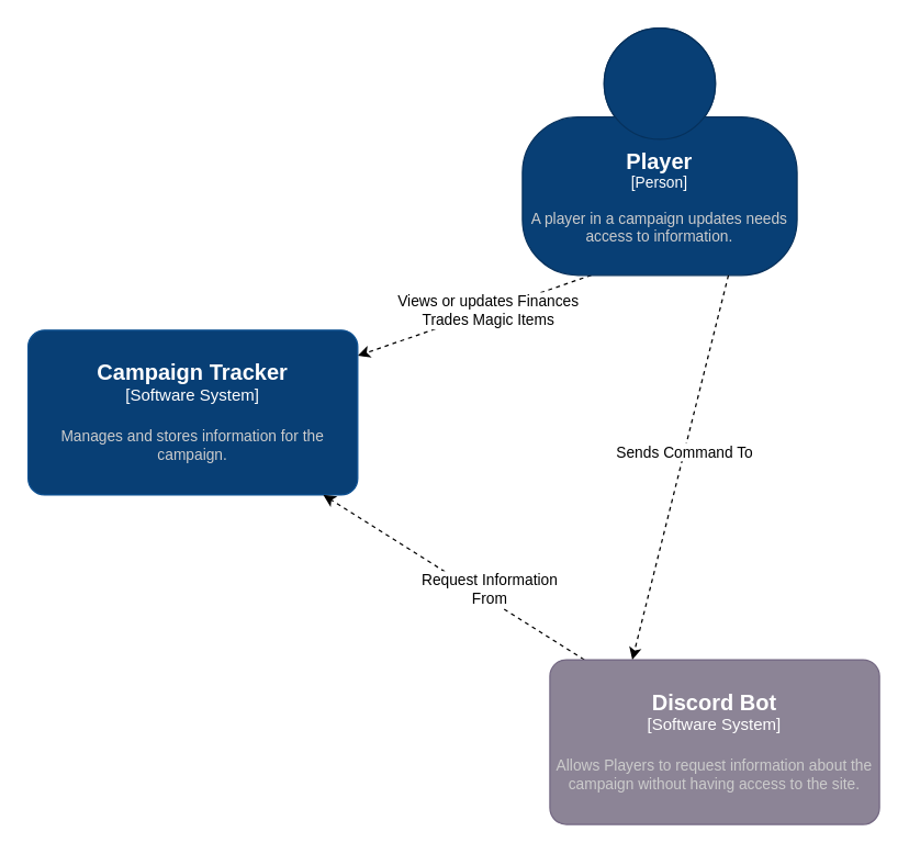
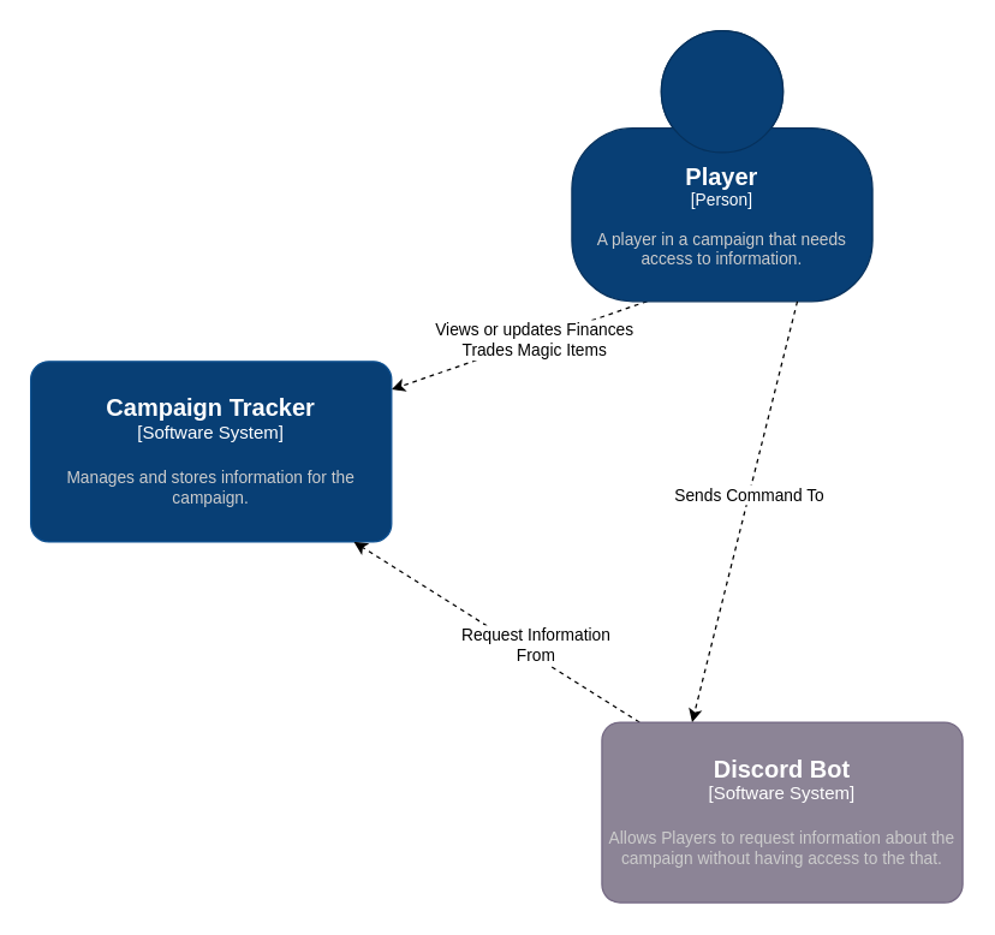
  <mxCell id="0" />
  <mxCell id="1" parent="0" />
  <mxCell id="2" style="rounded=0;orthogonalLoop=1;jettySize=auto;html=1;exitX=0.25;exitY=1;exitDx=0;exitDy=0;exitPerimeter=0;dashed=1;" edge="1" parent="1" source="4" target="5"><mxGeometry relative="1" as="geometry" /></mxCell>
  <mxCell id="3" value="Views or updates Finances&lt;br&gt;Trades Magic Items" style="edgeLabel;html=1;align=center;verticalAlign=middle;resizable=0;points=[];" vertex="1" connectable="0" parent="2"><mxGeometry x="-0.107" y="-1" relative="1" as="geometry"><mxPoint as="offset" /></mxGeometry></mxCell>
- <mxCell id="4" value="&lt;font style=&quot;font-size: 16px&quot;&gt;&lt;b&gt;Player&lt;/b&gt;&lt;/font&gt;&lt;div&gt;[Person]&lt;/div&gt;&lt;br&gt;&lt;div&gt;&lt;font style=&quot;font-size: 11px&quot;&gt;&lt;font color=&quot;#cccccc&quot;&gt;A player in a campaign updates needs access to information.&lt;/font&gt;&lt;/div&gt;" style="html=1;fontSize=11;dashed=0;whiteSpace=wrap;fillColor=#083F75;strokeColor=#06315C;fontColor=#ffffff;shape=mxgraph.c4.person2;align=center;metaEdit=1;points=[[0.5,0,0],[1,0.5,0],[1,0.75,0],[0.75,1,0],[0.5,1,0],[0.25,1,0],[0,0.75,0],[0,0.5,0]];resizable=0;direction=east;" vertex="1" parent="1"><mxGeometry x="380" y="20" width="200" height="180" as="geometry" /></mxCell>
+ <mxCell id="4" value="&lt;font style=&quot;font-size: 16px&quot;&gt;&lt;b&gt;Player&lt;/b&gt;&lt;/font&gt;&lt;div&gt;[Person]&lt;/div&gt;&lt;br&gt;&lt;div&gt;&lt;font style=&quot;font-size: 11px&quot;&gt;&lt;font color=&quot;#cccccc&quot;&gt;A player in a campaign that needs access to information.&lt;/font&gt;&lt;/div&gt;" style="html=1;fontSize=11;dashed=0;whiteSpace=wrap;fillColor=#083F75;strokeColor=#06315C;fontColor=#ffffff;shape=mxgraph.c4.person2;align=center;metaEdit=1;points=[[0.5,0,0],[1,0.5,0],[1,0.75,0],[0.75,1,0],[0.5,1,0],[0.25,1,0],[0,0.75,0],[0,0.5,0]];resizable=0;direction=east;" vertex="1" parent="1"><mxGeometry x="380" y="20" width="200" height="180" as="geometry" /></mxCell>
  <mxCell id="5" value="&lt;font style=&quot;font-size: 16px&quot;&gt;&lt;b&gt;Campaign Tracker&lt;/b&gt;&lt;/font&gt;&lt;div&gt;[Software System]&lt;/div&gt;&lt;br&gt;&lt;div&gt;&lt;font style=&quot;font-size: 11px&quot;&gt;&lt;font color=&quot;#cccccc&quot;&gt;Manages and stores information for the campaign.&lt;/font&gt;&lt;/div&gt;" style="rounded=1;whiteSpace=wrap;html=1;labelBackgroundColor=none;fillColor=#083f75;fontColor=#ffffff;align=center;arcSize=10;strokeColor=#0D5091;metaEdit=1;resizable=0;points=[[0.25,0,0],[0.5,0,0],[0.75,0,0],[1,0.25,0],[1,0.5,0],[1,0.75,0],[0.75,1,0],[0.5,1,0],[0.25,1,0],[0,0.75,0],[0,0.5,0],[0,0.25,0]];" vertex="1" parent="1"><mxGeometry x="20" y="240" width="240" height="120" as="geometry" /></mxCell>
  <mxCell id="6" style="rounded=0;orthogonalLoop=1;jettySize=auto;html=1;dashed=1;" edge="1" parent="1" source="8" target="5"><mxGeometry relative="1" as="geometry" /></mxCell>
  <mxCell id="7" value="Request Information&lt;br&gt;From" style="edgeLabel;html=1;align=center;verticalAlign=middle;resizable=0;points=[];" vertex="1" connectable="0" parent="6"><mxGeometry x="-0.169" y="-2" relative="1" as="geometry"><mxPoint x="8" as="offset" /></mxGeometry></mxCell>
- <mxCell id="8" value="&lt;font style=&quot;font-size: 16px&quot;&gt;&lt;b&gt;Discord Bot&lt;/b&gt;&lt;/font&gt;&lt;div&gt;[Software System]&lt;/div&gt;&lt;br&gt;&lt;div&gt;&lt;font style=&quot;font-size: 11px&quot;&gt;&lt;font color=&quot;#cccccc&quot;&gt;Allows Players to request information about the campaign without having access to the site.&lt;/font&gt;&lt;/div&gt;" style="rounded=1;whiteSpace=wrap;html=1;labelBackgroundColor=none;fillColor=#8C8496;fontColor=#ffffff;align=center;arcSize=10;strokeColor=#736782;metaEdit=1;resizable=0;points=[[0.25,0,0],[0.5,0,0],[0.75,0,0],[1,0.25,0],[1,0.5,0],[1,0.75,0],[0.75,1,0],[0.5,1,0],[0.25,1,0],[0,0.75,0],[0,0.5,0],[0,0.25,0]];" vertex="1" parent="1"><mxGeometry x="400" y="480" width="240" height="120" as="geometry" /></mxCell>
+ <mxCell id="8" value="&lt;font style=&quot;font-size: 16px&quot;&gt;&lt;b&gt;Discord Bot&lt;/b&gt;&lt;/font&gt;&lt;div&gt;[Software System]&lt;/div&gt;&lt;br&gt;&lt;div&gt;&lt;font style=&quot;font-size: 11px&quot;&gt;&lt;font color=&quot;#cccccc&quot;&gt;Allows Players to request information about the campaign without having access to the that.&lt;/font&gt;&lt;/div&gt;" style="rounded=1;whiteSpace=wrap;html=1;labelBackgroundColor=none;fillColor=#8C8496;fontColor=#ffffff;align=center;arcSize=10;strokeColor=#736782;metaEdit=1;resizable=0;points=[[0.25,0,0],[0.5,0,0],[0.75,0,0],[1,0.25,0],[1,0.5,0],[1,0.75,0],[0.75,1,0],[0.5,1,0],[0.25,1,0],[0,0.75,0],[0,0.5,0],[0,0.25,0]];" vertex="1" parent="1"><mxGeometry x="400" y="480" width="240" height="120" as="geometry" /></mxCell>
  <mxCell id="9" style="rounded=0;orthogonalLoop=1;jettySize=auto;html=1;exitX=0.75;exitY=1;exitDx=0;exitDy=0;exitPerimeter=0;entryX=0.25;entryY=0;entryDx=0;entryDy=0;entryPerimeter=0;dashed=1;" edge="1" parent="1" source="4" target="8"><mxGeometry relative="1" as="geometry" /></mxCell>
  <mxCell id="10" value="Sends Command To" style="edgeLabel;html=1;align=center;verticalAlign=middle;resizable=0;points=[];" vertex="1" connectable="0" parent="9"><mxGeometry x="-0.086" relative="1" as="geometry"><mxPoint as="offset" /></mxGeometry></mxCell>
